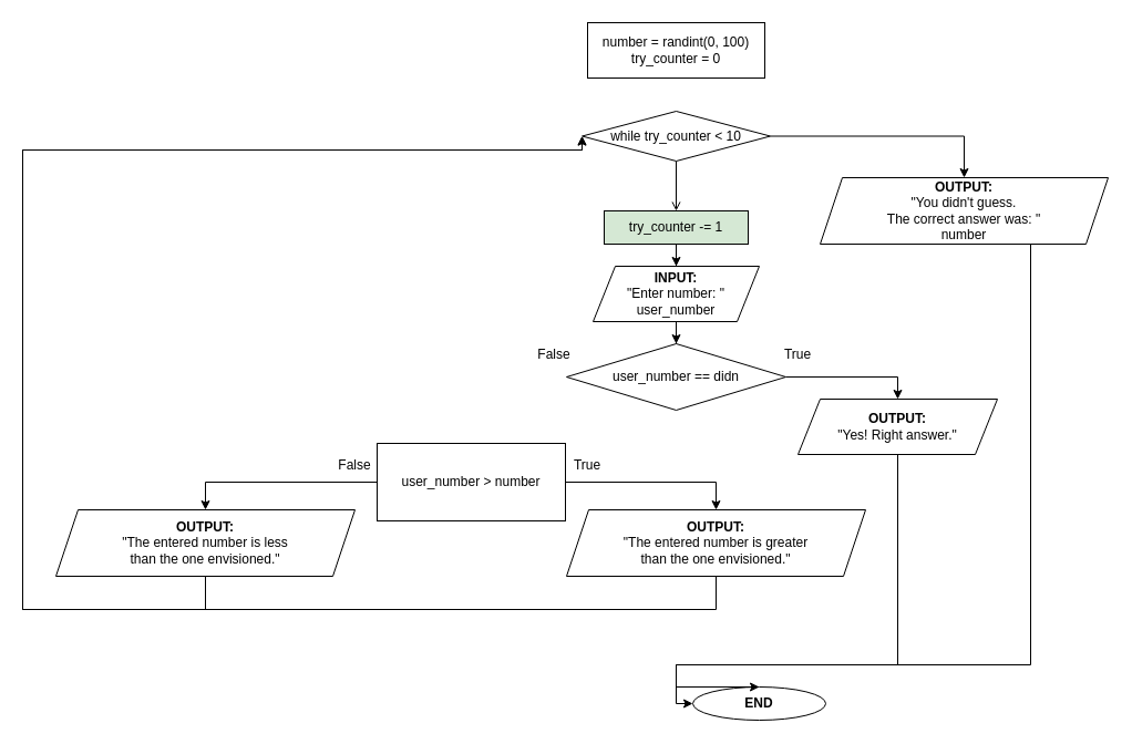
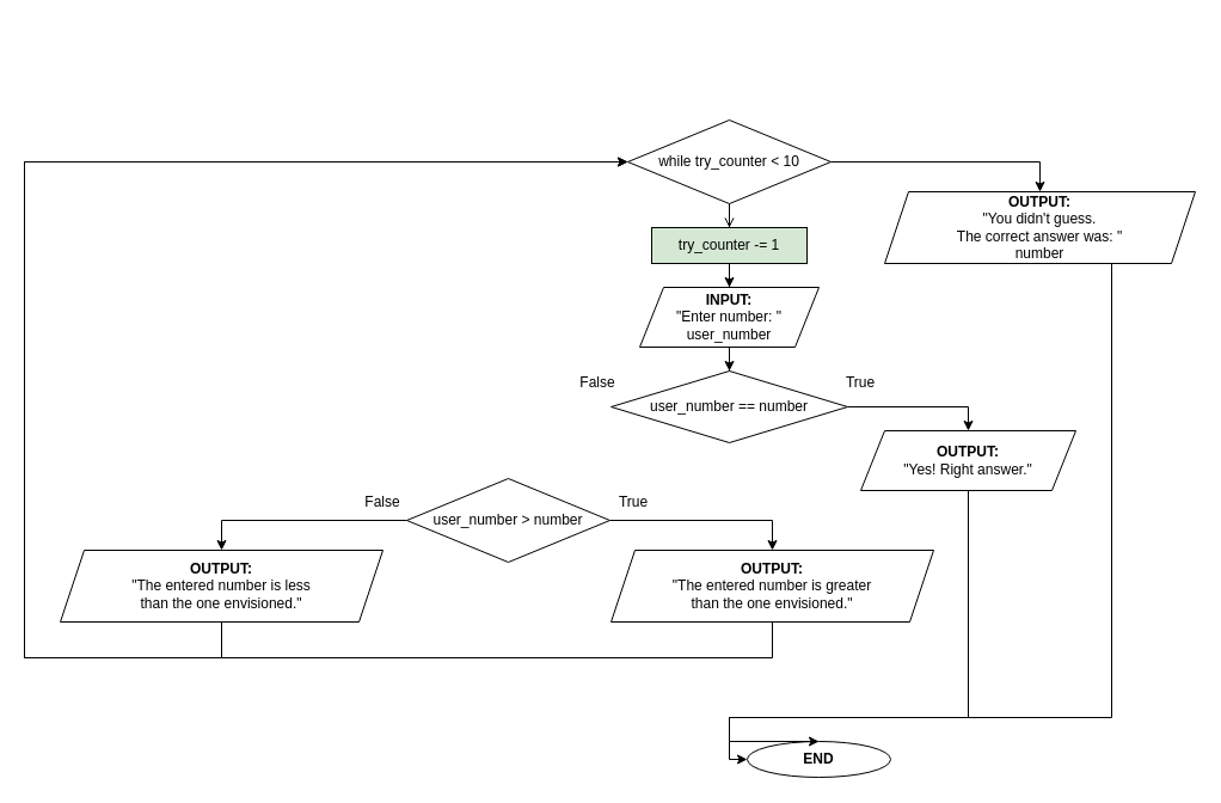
  <mxCell id="0" />
  <mxCell id="1" parent="0" />
- <mxCell id="2" value="number = randint(0, 100)&lt;br&gt;try_counter = 0" style="rounded=0;whiteSpace=wrap;html=1;" vertex="1" parent="1"><mxGeometry x="530" y="20" width="160" height="50" as="geometry" /></mxCell>
  <mxCell id="3" style="edgeStyle=orthogonalEdgeStyle;rounded=0;orthogonalLoop=1;jettySize=auto;html=1;entryX=0.5;entryY=0;entryDx=0;entryDy=0;" edge="1" parent="1" source="5" target="25"><mxGeometry relative="1" as="geometry" /></mxCell>
  <mxCell id="4" style="edgeStyle=orthogonalEdgeStyle;rounded=0;orthogonalLoop=1;jettySize=auto;html=1;entryX=0.5;entryY=0;entryDx=0;entryDy=0;endArrow=open;" edge="1" parent="1" source="5" target="27"><mxGeometry relative="1" as="geometry" /></mxCell>
- <mxCell id="5" value="while try_counter &amp;lt; 10" style="rhombus;whiteSpace=wrap;html=1;" vertex="1" parent="1"><mxGeometry x="525" y="100" width="170" height="45" as="geometry" /></mxCell>
+ <mxCell id="5" value="while try_counter &amp;lt; 10" style="rhombus;whiteSpace=wrap;html=1;" vertex="1" parent="1"><mxGeometry x="525" y="100" width="170" height="70" as="geometry" /></mxCell>
  <mxCell id="6" style="edgeStyle=orthogonalEdgeStyle;rounded=0;orthogonalLoop=1;jettySize=auto;html=1;entryX=0.5;entryY=0;entryDx=0;entryDy=0;" edge="1" parent="1" source="7" target="9"><mxGeometry relative="1" as="geometry" /></mxCell>
  <mxCell id="7" value="&lt;b&gt;INPUT:&lt;/b&gt;&lt;br&gt;&quot;Enter number: &quot;&lt;br&gt;user_number" style="shape=parallelogram;perimeter=parallelogramPerimeter;whiteSpace=wrap;html=1;fixedSize=1;" vertex="1" parent="1"><mxGeometry x="535" y="240" width="150" height="50" as="geometry" /></mxCell>
  <mxCell id="8" style="edgeStyle=orthogonalEdgeStyle;rounded=0;orthogonalLoop=1;jettySize=auto;html=1;entryX=0.5;entryY=0;entryDx=0;entryDy=0;" edge="1" parent="1" source="9" target="13"><mxGeometry relative="1" as="geometry" /></mxCell>
- <mxCell id="9" value="user_number == didn" style="rhombus;whiteSpace=wrap;html=1;" vertex="1" parent="1"><mxGeometry x="511" y="310" width="198" height="60" as="geometry" /></mxCell>
+ <mxCell id="9" value="user_number == number" style="rhombus;whiteSpace=wrap;html=1;" vertex="1" parent="1"><mxGeometry x="511" y="310" width="198" height="60" as="geometry" /></mxCell>
  <mxCell id="10" value="False" style="text;html=1;strokeColor=none;fillColor=none;align=center;verticalAlign=middle;whiteSpace=wrap;rounded=0;" vertex="1" parent="1"><mxGeometry x="480" y="310" width="40" height="20" as="geometry" /></mxCell>
  <mxCell id="11" value="True" style="text;html=1;strokeColor=none;fillColor=none;align=center;verticalAlign=middle;whiteSpace=wrap;rounded=0;" vertex="1" parent="1"><mxGeometry x="700" y="310" width="40" height="20" as="geometry" /></mxCell>
  <mxCell id="12" style="edgeStyle=orthogonalEdgeStyle;rounded=0;orthogonalLoop=1;jettySize=auto;html=1;" edge="1" parent="1" source="13" target="14"><mxGeometry relative="1" as="geometry"><Array as="points"><mxPoint x="810" y="600" /><mxPoint x="610" y="600" /></Array></mxGeometry></mxCell>
  <mxCell id="13" value="&lt;b&gt;OUTPUT:&lt;/b&gt;&lt;br&gt;&quot;Yes! Right answer.&quot;" style="shape=parallelogram;perimeter=parallelogramPerimeter;whiteSpace=wrap;html=1;fixedSize=1;" vertex="1" parent="1"><mxGeometry x="720" y="360" width="180" height="50" as="geometry" /></mxCell>
  <mxCell id="14" value="&lt;b&gt;END&lt;/b&gt;" style="ellipse;whiteSpace=wrap;html=1;" vertex="1" parent="1"><mxGeometry x="625" y="620" width="120" height="30" as="geometry" /></mxCell>
  <mxCell id="15" style="edgeStyle=orthogonalEdgeStyle;rounded=0;orthogonalLoop=1;jettySize=auto;html=1;entryX=0.5;entryY=0;entryDx=0;entryDy=0;" edge="1" parent="1" source="17" target="21"><mxGeometry relative="1" as="geometry" /></mxCell>
  <mxCell id="16" style="edgeStyle=orthogonalEdgeStyle;rounded=0;orthogonalLoop=1;jettySize=auto;html=1;entryX=0.5;entryY=0;entryDx=0;entryDy=0;" edge="1" parent="1" source="17" target="23"><mxGeometry relative="1" as="geometry" /></mxCell>
- <mxCell id="17" value="user_number &amp;gt; number" style="whiteSpace=wrap;html=1;rounded=0;" vertex="1" parent="1"><mxGeometry x="340" y="400" width="170" height="70" as="geometry" /></mxCell>
+ <mxCell id="17" value="user_number &amp;gt; number" style="rhombus;whiteSpace=wrap;html=1;" vertex="1" parent="1"><mxGeometry x="340" y="400" width="170" height="70" as="geometry" /></mxCell>
  <mxCell id="18" value="False" style="text;html=1;strokeColor=none;fillColor=none;align=center;verticalAlign=middle;whiteSpace=wrap;rounded=0;" vertex="1" parent="1"><mxGeometry x="300" y="410" width="40" height="20" as="geometry" /></mxCell>
  <mxCell id="19" value="True" style="text;html=1;strokeColor=none;fillColor=none;align=center;verticalAlign=middle;whiteSpace=wrap;rounded=0;" vertex="1" parent="1"><mxGeometry x="510" y="410" width="40" height="20" as="geometry" /></mxCell>
  <mxCell id="20" style="edgeStyle=orthogonalEdgeStyle;rounded=0;orthogonalLoop=1;jettySize=auto;html=1;entryX=0;entryY=0.5;entryDx=0;entryDy=0;" edge="1" parent="1" source="21" target="5"><mxGeometry relative="1" as="geometry"><Array as="points"><mxPoint x="646" y="550" /><mxPoint x="20" y="550" /><mxPoint x="20" y="135" /></Array></mxGeometry></mxCell>
  <mxCell id="21" value="&lt;b&gt;OUTPUT:&lt;/b&gt;&lt;br&gt;&quot;The entered number is greater &lt;br&gt;than the one envisioned.&quot;" style="shape=parallelogram;perimeter=parallelogramPerimeter;whiteSpace=wrap;html=1;fixedSize=1;" vertex="1" parent="1"><mxGeometry x="511" y="460" width="270" height="60" as="geometry" /></mxCell>
  <mxCell id="22" style="edgeStyle=orthogonalEdgeStyle;rounded=0;orthogonalLoop=1;jettySize=auto;html=1;entryX=0;entryY=0.5;entryDx=0;entryDy=0;" edge="1" parent="1" source="23" target="5"><mxGeometry relative="1" as="geometry"><Array as="points"><mxPoint x="185" y="550" /><mxPoint x="20" y="550" /><mxPoint x="20" y="135" /></Array></mxGeometry></mxCell>
  <mxCell id="23" value="&lt;b&gt;OUTPUT:&lt;/b&gt;&lt;br&gt;&quot;The entered number is less&lt;br&gt;than the one envisioned.&quot;" style="shape=parallelogram;perimeter=parallelogramPerimeter;whiteSpace=wrap;html=1;fixedSize=1;" vertex="1" parent="1"><mxGeometry x="50" y="460" width="270" height="60" as="geometry" /></mxCell>
  <mxCell id="24" style="edgeStyle=orthogonalEdgeStyle;rounded=0;orthogonalLoop=1;jettySize=auto;html=1;entryX=0.5;entryY=0;entryDx=0;entryDy=0;" edge="1" parent="1" source="25" target="14"><mxGeometry relative="1" as="geometry"><Array as="points"><mxPoint x="930" y="600" /><mxPoint x="610" y="600" /></Array></mxGeometry></mxCell>
  <mxCell id="25" value="&lt;b&gt;OUTPUT:&lt;/b&gt;&lt;br&gt;&quot;You didn't guess. &lt;br&gt;The correct answer was:&amp;nbsp;&quot;&lt;br&gt;number" style="shape=parallelogram;perimeter=parallelogramPerimeter;whiteSpace=wrap;html=1;fixedSize=1;" vertex="1" parent="1"><mxGeometry x="740" y="160" width="260" height="60" as="geometry" /></mxCell>
  <mxCell id="26" style="edgeStyle=orthogonalEdgeStyle;rounded=0;orthogonalLoop=1;jettySize=auto;html=1;entryX=0.5;entryY=0;entryDx=0;entryDy=0;" edge="1" parent="1" source="27" target="7"><mxGeometry relative="1" as="geometry" /></mxCell>
  <mxCell id="27" value="try_counter -= 1" style="rounded=0;whiteSpace=wrap;html=1;fillColor=#d5e8d4;" vertex="1" parent="1"><mxGeometry x="545" y="190" width="130" height="30" as="geometry" /></mxCell>
